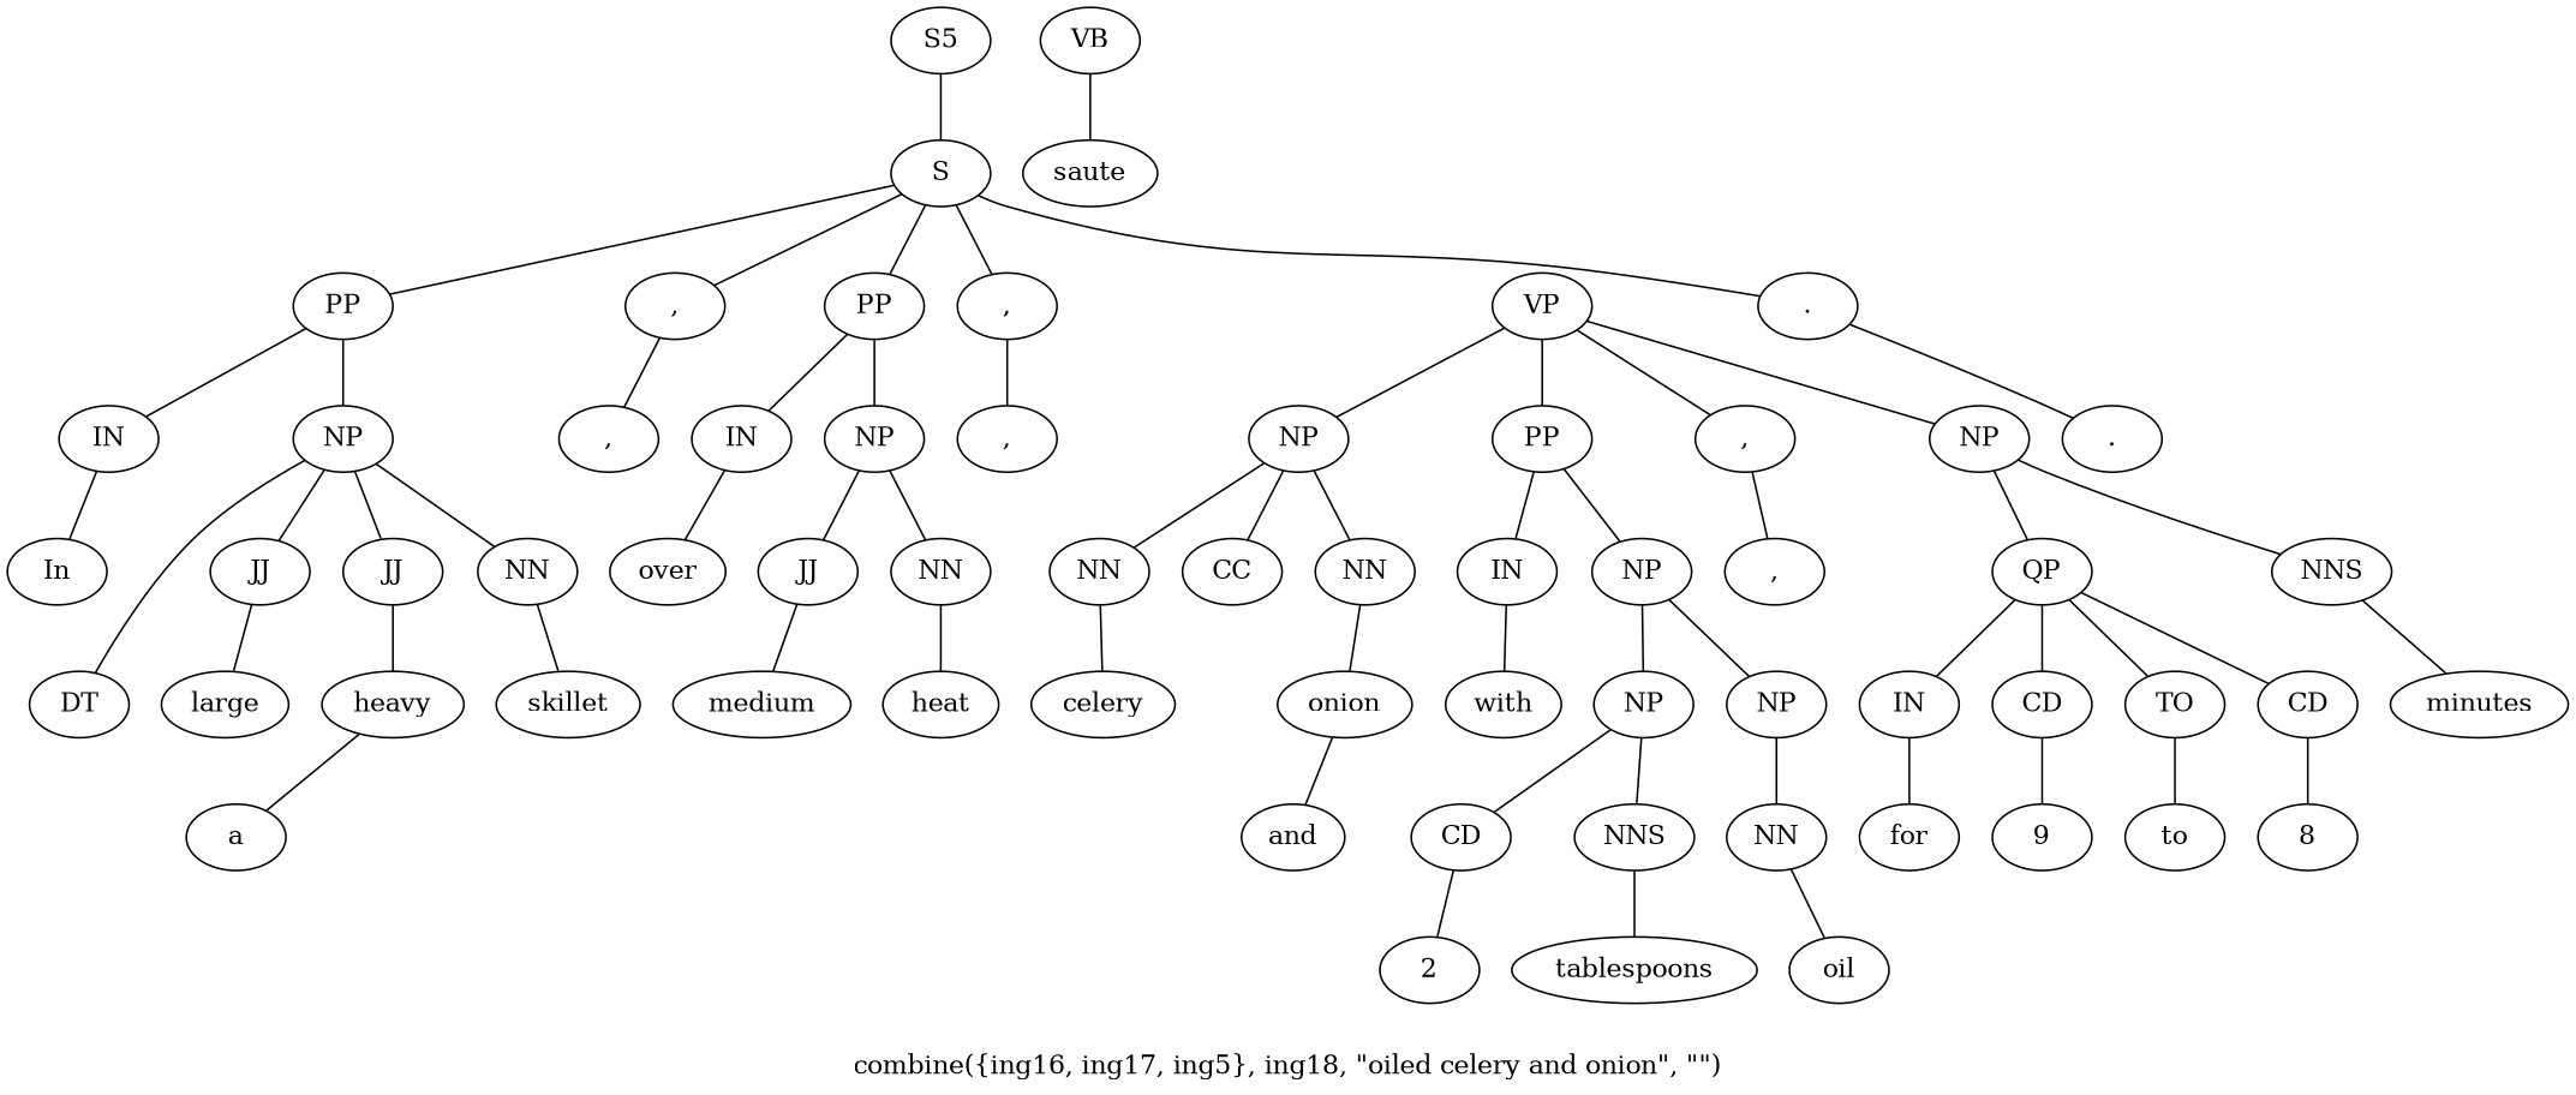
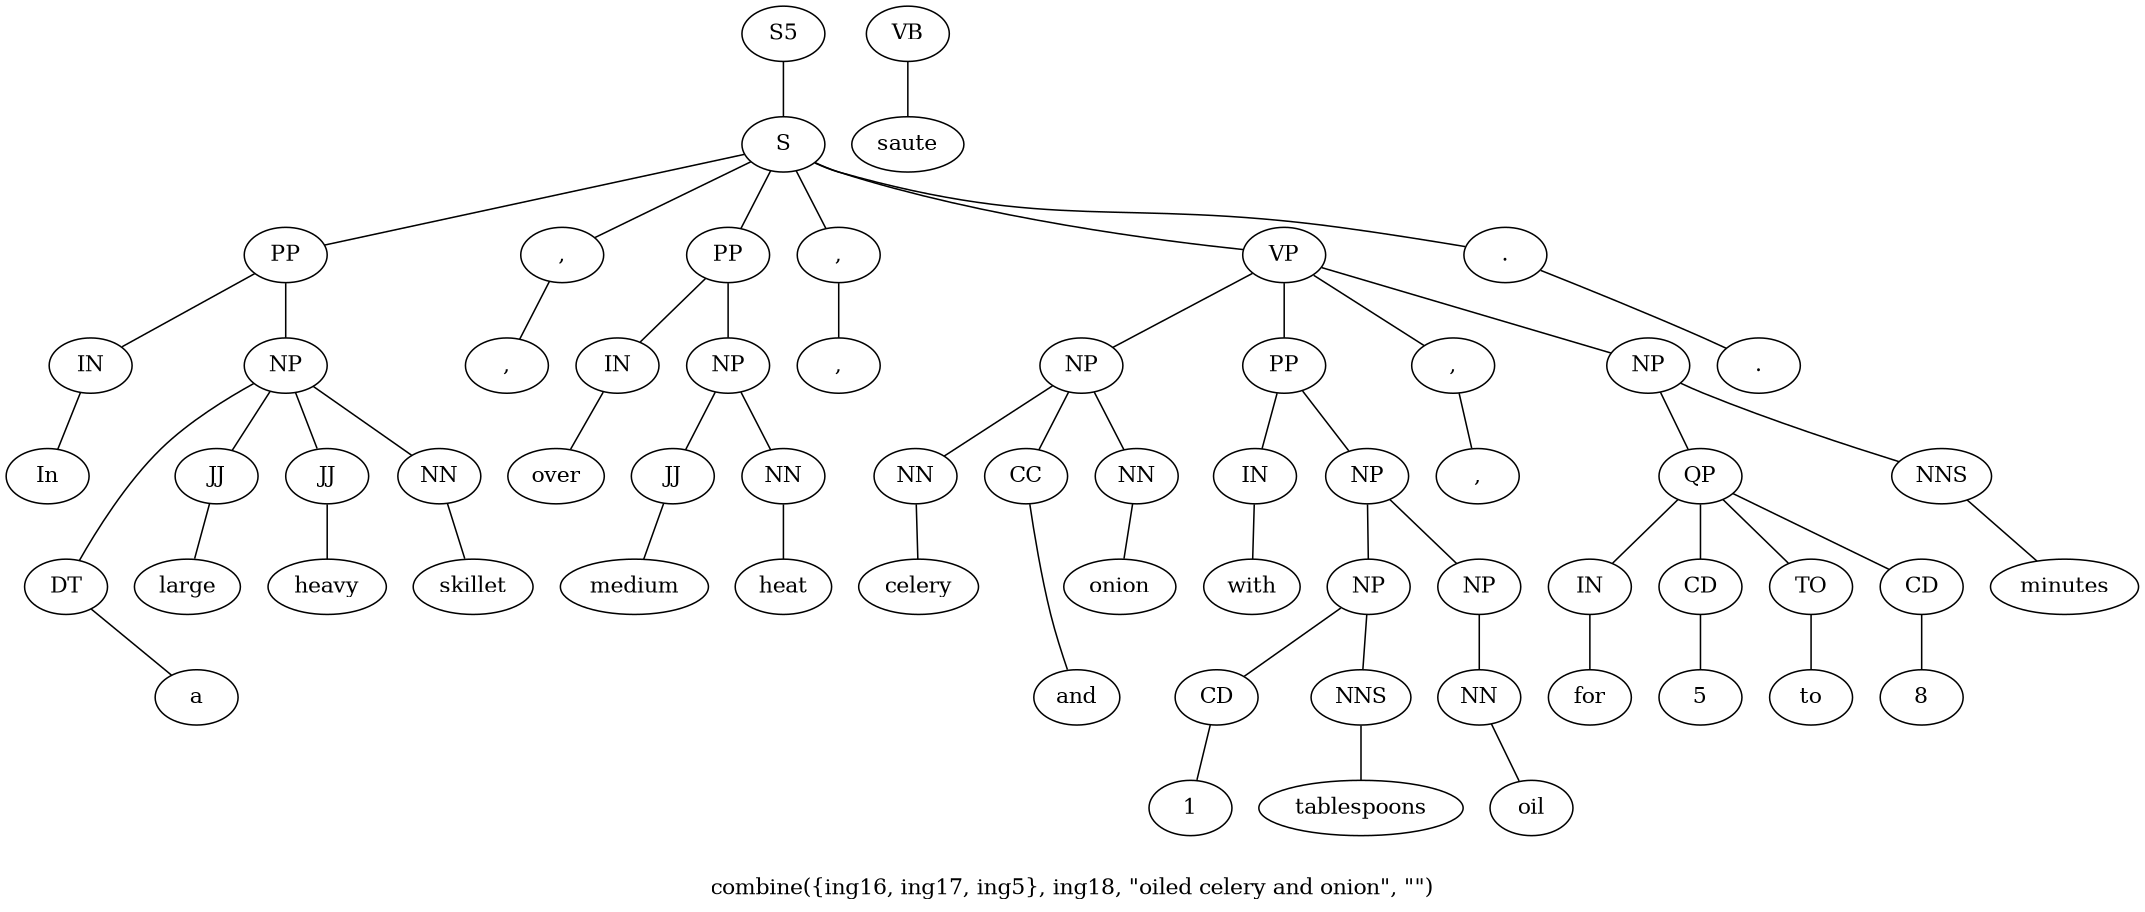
  graph {
    label="combine({ing16, ing17, ing5}, ing18, \"oiled celery and onion\", \"\")"
    n1 [label=S5]
    n2 [label=S]
    n3 [label=PP]
    n4 [label=","]
    n5 [label=PP]
    n6 [label=","]
    n7 [label=VP]
    n8 [label="."]
    n9 [label=IN]
    n10 [label=NP]
    n11 [label=","]
    n12 [label=IN]
    n13 [label=NP]
    n14 [label=","]
    n15 [label=NP]
    n16 [label=PP]
    n17 [label=","]
    n18 [label=NP]
    n19 [label="."]
    n20 [label=In]
    n21 [label=DT]
    n22 [label=JJ]
    n23 [label=JJ]
    n24 [label=NN]
    n25 [label=a]
    n26 [label=large]
    n27 [label=heavy]
    n28 [label=skillet]
    n29 [label=over]
    n30 [label=JJ]
    n31 [label=NN]
    n32 [label=medium]
    n33 [label=heat]
    n34 [label=VB]
    n35 [label=saute]
    n36 [label=NN]
    n37 [label=CC]
    n38 [label=NN]
    n39 [label=IN]
    n40 [label=NP]
    n41 [label=","]
    n42 [label=QP]
    n43 [label=NNS]
    n44 [label=celery]
    n45 [label=and]
    n46 [label=onion]
    n47 [label=with]
    n48 [label=NP]
    n49 [label=NP]
    n50 [label=CD]
    n51 [label=NNS]
    n52 [label=NN]
-   n53 [label=2]
+   n53 [label=1]
    n54 [label=tablespoons]
    n55 [label=oil]
    n56 [label=IN]
    n57 [label=CD]
    n58 [label=TO]
    n59 [label=CD]
    n60 [label=minutes]
    n61 [label=for]
-   n62 [label=9]
+   n62 [label=5]
    n63 [label=to]
    n64 [label=8]
    n1 -- n2
    n2 -- n3
    n2 -- n4
    n2 -- n5
    n2 -- n6
+   n2 -- n7
    n2 -- n8
    n3 -- n9
    n3 -- n10
    n4 -- n11
    n5 -- n12
    n5 -- n13
    n6 -- n14
    n7 -- n15
    n7 -- n16
    n7 -- n17
    n7 -- n18
    n8 -- n19
    n9 -- n20
    n10 -- n21
    n10 -- n22
    n10 -- n23
    n10 -- n24
    n12 -- n29
    n13 -- n30
    n13 -- n31
    n15 -- n36
    n15 -- n37
    n15 -- n38
    n16 -- n39
    n16 -- n40
    n17 -- n41
    n18 -- n42
    n18 -- n43
-   n27 -- n25
+   n21 -- n25
    n22 -- n26
    n23 -- n27
    n24 -- n28
    n30 -- n32
    n31 -- n33
    n34 -- n35
    n36 -- n44
-   n46 -- n45
+   n37 -- n45
    n38 -- n46
    n39 -- n47
    n40 -- n48
    n40 -- n49
    n42 -- n56
    n42 -- n57
    n42 -- n58
    n42 -- n59
    n43 -- n60
    n48 -- n50
    n48 -- n51
    n49 -- n52
    n50 -- n53
    n51 -- n54
    n52 -- n55
    n56 -- n61
    n57 -- n62
    n58 -- n63
    n59 -- n64
  }
